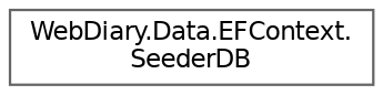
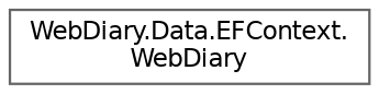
  digraph {
    rankdir=LR
-   n1 [color=grey40 fillcolor=white fontname=Helvetica fontsize=10 height=0.2 label="WebDiary.Data.EFContext.\lSeederDB" shape=box style=filled width=0.4]
+   n1 [color=grey40 fillcolor=white fontname=Helvetica fontsize=10 height=0.2 label="WebDiary.Data.EFContext.\lWebDiary" shape=box style=filled width=0.4]
  }
